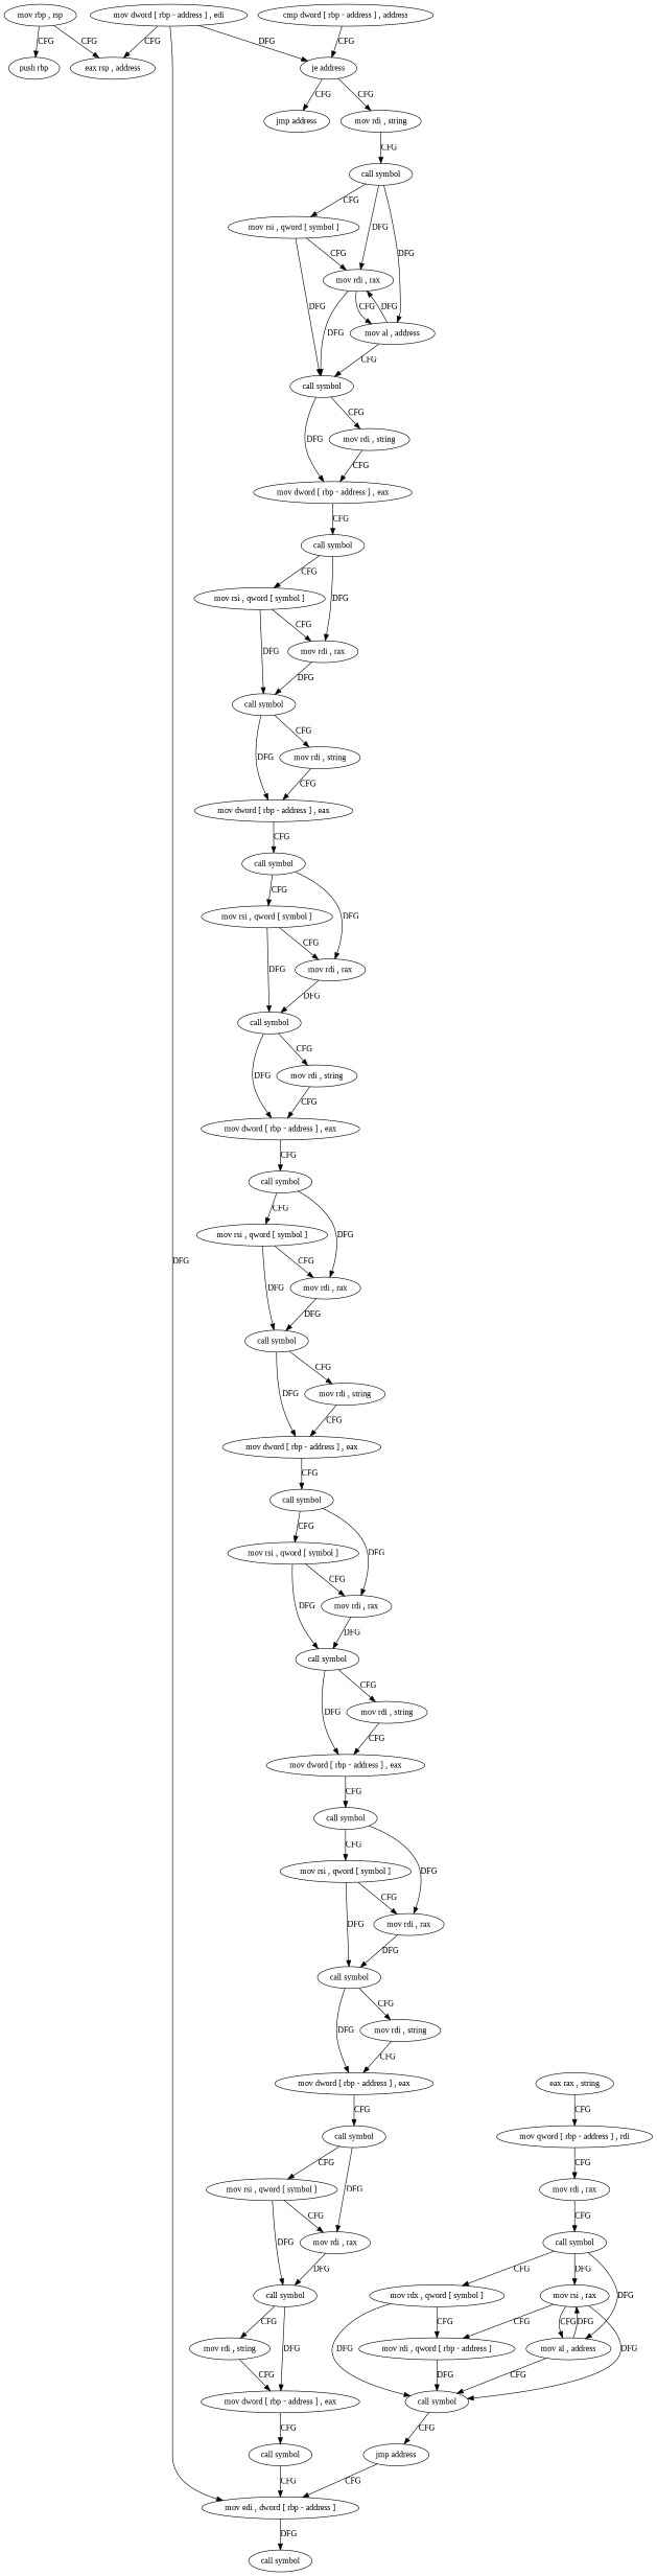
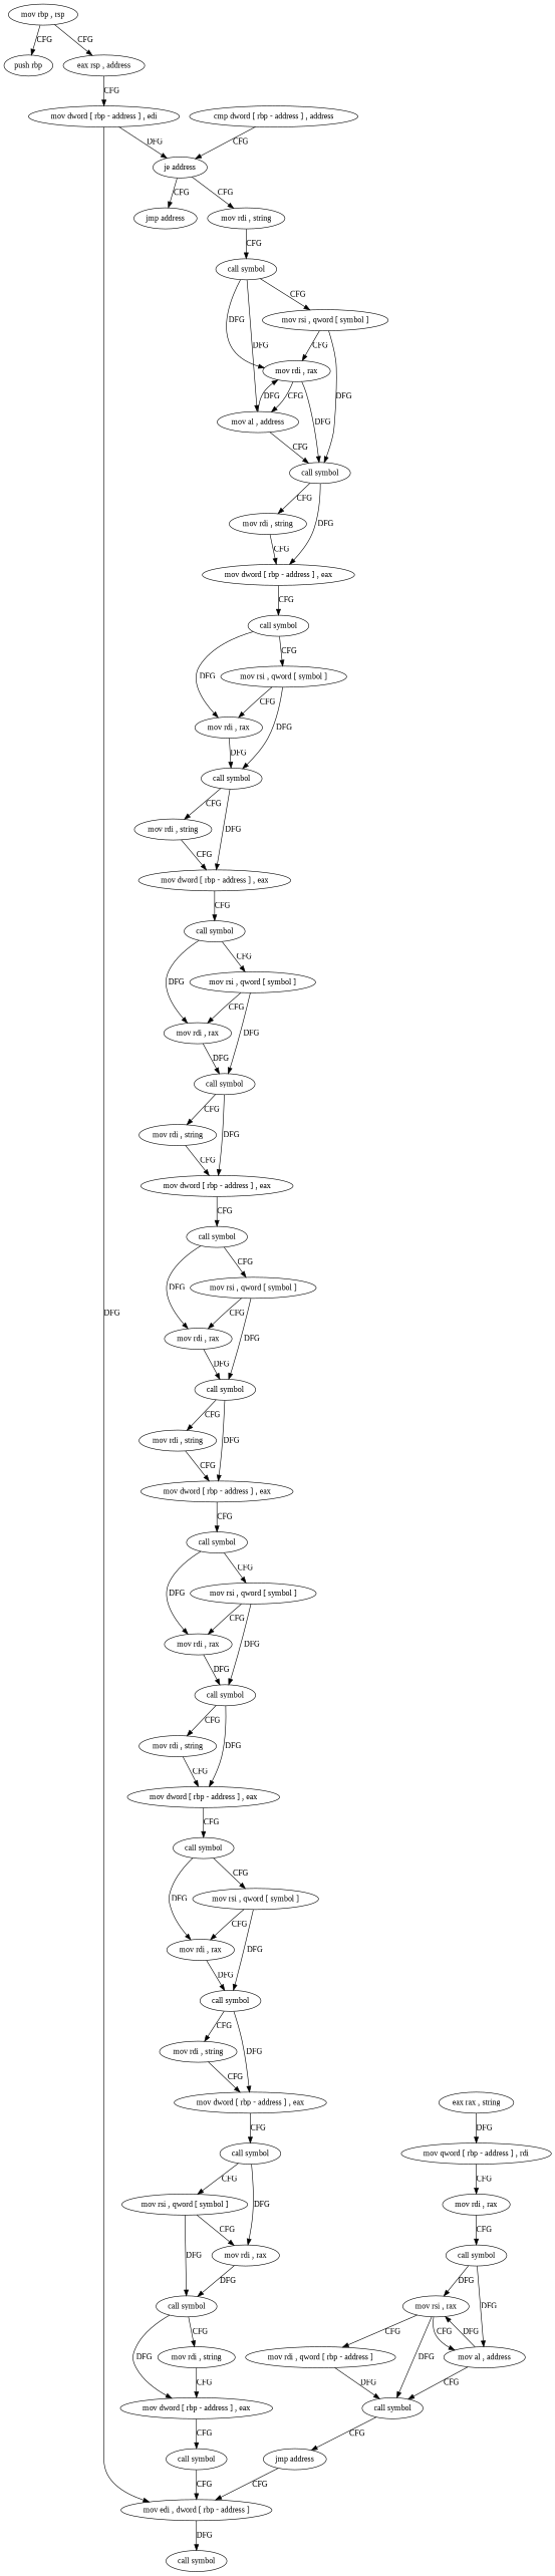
  digraph {
    fontname="Liberation Serif"
    node [fontname="Liberation Serif"]
    edge [fontname="Liberation Serif"]
    n1 [label="push rbp"]
    n2 [label="mov rbp , rsp"]
    n3 [label="eax rsp , address"]
    n4 [label="mov dword [ rbp - address ] , edi"]
    n5 [label="je address"]
    n6 [label="mov edi , dword [ rbp - address ]"]
    n7 [label="cmp dword [ rbp - address ] , address"]
    n8 [label="mov rdi , string"]
    n9 [label="jmp address"]
    n10 [label="call symbol"]
    n11 [label="call symbol"]
    n12 [label="mov rsi , qword [ symbol ]"]
    n13 [label="mov rdi , rax"]
    n14 [label="mov al , address"]
    n15 [label="call symbol"]
    n16 [label="mov rdi , string"]
    n17 [label="mov dword [ rbp - address ] , eax"]
    n18 [label="call symbol"]
    n19 [label="mov rsi , qword [ symbol ]"]
    n20 [label="mov rdi , rax"]
    n21 [label="call symbol"]
    n22 [label="mov rdi , string"]
    n23 [label="mov dword [ rbp - address ] , eax"]
    n24 [label="call symbol"]
    n25 [label="mov rsi , qword [ symbol ]"]
    n26 [label="mov rdi , rax"]
    n27 [label="call symbol"]
    n28 [label="mov rdi , string"]
    n29 [label="mov dword [ rbp - address ] , eax"]
    n30 [label="call symbol"]
    n31 [label="mov rsi , qword [ symbol ]"]
    n32 [label="mov rdi , rax"]
    n33 [label="call symbol"]
    n34 [label="mov rdi , string"]
    n35 [label="mov dword [ rbp - address ] , eax"]
    n36 [label="call symbol"]
    n37 [label="mov rsi , qword [ symbol ]"]
    n38 [label="mov rdi , rax"]
    n39 [label="call symbol"]
    n40 [label="mov rdi , string"]
    n41 [label="mov dword [ rbp - address ] , eax"]
    n42 [label="call symbol"]
    n43 [label="mov rsi , qword [ symbol ]"]
    n44 [label="mov rdi , rax"]
    n45 [label="call symbol"]
    n46 [label="mov rdi , string"]
    n47 [label="mov dword [ rbp - address ] , eax"]
    n48 [label="call symbol"]
    n49 [label="mov rsi , qword [ symbol ]"]
    n50 [label="mov rdi , rax"]
    n51 [label="call symbol"]
    n52 [label="mov rdi , string"]
    n53 [label="mov dword [ rbp - address ] , eax"]
    n54 [label="call symbol"]
    n55 [label="eax rax , string"]
    n56 [label="mov qword [ rbp - address ] , rdi"]
    n57 [label="mov rdi , rax"]
    n58 [label="call symbol"]
-   n59 [label="mov rdx , qword [ symbol ]"]
    n60 [label="mov rsi , rax"]
    n61 [label="mov al , address"]
    n62 [label="mov rdi , qword [ rbp - address ]"]
    n63 [label="call symbol"]
    n64 [label="jmp address"]
    n2 -> n1 [label=CFG]
    n2 -> n3 [label=CFG]
-   n4 -> n3 [label=CFG]
+   n3 -> n4 [label=CFG]
    n4 -> n5 [label=DFG]
    n4 -> n6 [label=DFG]
    n5 -> n8 [label=CFG]
    n5 -> n9 [label=CFG]
    n6 -> n10 [label=DFG]
    n7 -> n5 [label=CFG]
    n8 -> n11 [label=CFG]
    n11 -> n12 [label=CFG]
    n11 -> n13 [label=DFG]
    n11 -> n14 [label=DFG]
    n12 -> n13 [label=CFG]
    n12 -> n15 [label=DFG]
    n13 -> n14 [label=CFG]
    n13 -> n15 [label=DFG]
    n14 -> n13 [label=DFG]
    n14 -> n15 [label=CFG]
    n15 -> n16 [label=CFG]
    n15 -> n17 [label=DFG]
    n16 -> n17 [label=CFG]
    n17 -> n18 [label=CFG]
    n18 -> n19 [label=CFG]
    n18 -> n20 [label=DFG]
    n19 -> n20 [label=CFG]
    n19 -> n21 [label=DFG]
    n20 -> n21 [label=DFG]
    n21 -> n22 [label=CFG]
    n21 -> n23 [label=DFG]
    n22 -> n23 [label=CFG]
    n23 -> n24 [label=CFG]
    n24 -> n25 [label=CFG]
    n24 -> n26 [label=DFG]
    n25 -> n26 [label=CFG]
    n25 -> n27 [label=DFG]
    n26 -> n27 [label=DFG]
    n27 -> n28 [label=CFG]
    n27 -> n29 [label=DFG]
    n28 -> n29 [label=CFG]
    n29 -> n30 [label=CFG]
    n30 -> n31 [label=CFG]
    n30 -> n32 [label=DFG]
    n31 -> n32 [label=CFG]
    n31 -> n33 [label=DFG]
    n32 -> n33 [label=DFG]
    n33 -> n34 [label=CFG]
    n33 -> n35 [label=DFG]
    n34 -> n35 [label=CFG]
    n35 -> n36 [label=CFG]
    n36 -> n37 [label=CFG]
    n36 -> n38 [label=DFG]
    n37 -> n38 [label=CFG]
    n37 -> n39 [label=DFG]
    n38 -> n39 [label=DFG]
    n39 -> n40 [label=CFG]
    n39 -> n41 [label=DFG]
    n40 -> n41 [label=CFG]
    n41 -> n42 [label=CFG]
    n42 -> n43 [label=CFG]
    n42 -> n44 [label=DFG]
    n43 -> n44 [label=CFG]
    n43 -> n45 [label=DFG]
    n44 -> n45 [label=DFG]
    n45 -> n46 [label=CFG]
    n45 -> n47 [label=DFG]
    n46 -> n47 [label=CFG]
    n47 -> n48 [label=CFG]
    n48 -> n49 [label=CFG]
    n48 -> n50 [label=DFG]
    n49 -> n50 [label=CFG]
    n49 -> n51 [label=DFG]
    n50 -> n51 [label=DFG]
    n51 -> n52 [label=CFG]
    n51 -> n53 [label=DFG]
    n52 -> n53 [label=CFG]
    n53 -> n54 [label=CFG]
    n54 -> n6 [label=CFG]
-   n55 -> n56 [label=CFG]
+   n55 -> n56 [label=DFG]
    n56 -> n57 [label=CFG]
    n57 -> n58 [label=CFG]
-   n58 -> n59 [label=CFG]
    n58 -> n60 [label=DFG]
    n58 -> n61 [label=DFG]
-   n59 -> n62 [label=CFG]
-   n59 -> n63 [label=DFG]
    n60 -> n61 [label=CFG]
    n60 -> n62 [label=CFG]
    n60 -> n63 [label=DFG]
    n61 -> n60 [label=DFG]
    n61 -> n63 [label=CFG]
    n62 -> n63 [label=DFG]
    n63 -> n64 [label=CFG]
    n64 -> n6 [label=CFG]
  }
